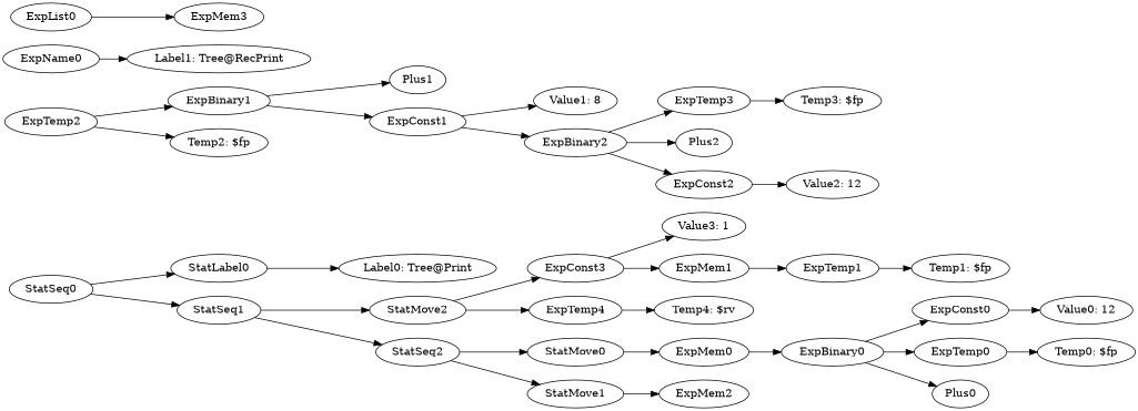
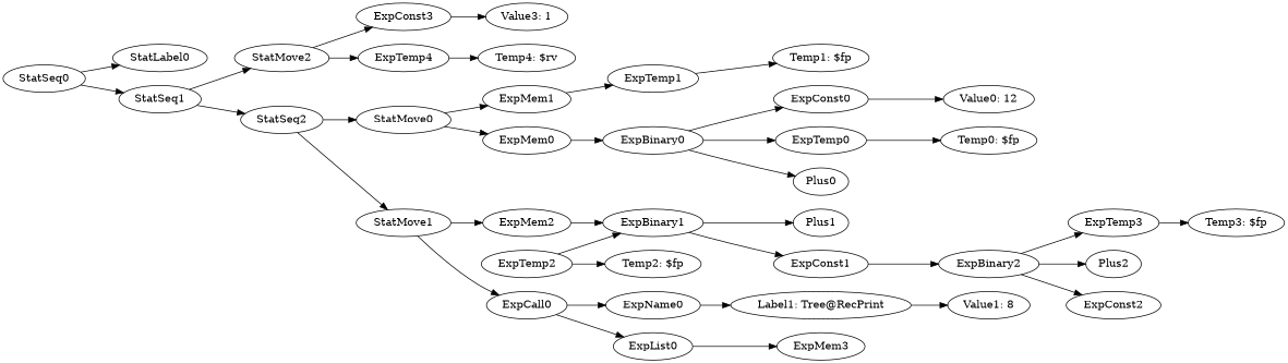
  digraph {
    ordering=out
    rankdir=LR
    ExpConst3
    "Value3: 1"
    StatMove2
    ExpTemp4
    "Temp4: $rv"
    StatSeq2
    StatMove0
    StatMove1
    ExpMem1
    ExpMem0
    ExpMem2
+   ExpCall0
    ExpTemp1
    ExpBinary0
    ExpBinary1
    ExpName0
    ExpList0
    "Temp1: $fp"
    ExpConst0
    "Value0: 12"
    ExpTemp0
    Plus0
    "Temp0: $fp"
    Plus1
    ExpConst1
    ExpTemp2
    "Temp2: $fp"
    "Value1: 8"
    ExpBinary2
    ExpTemp3
    Plus2
    ExpConst2
    "Temp3: $fp"
-   "Value2: 12"
    StatLabel0
-   "Label0: Tree@Print"
    StatSeq0
    StatSeq1
    "Label1: Tree@RecPrint"
    ExpMem3
    ExpConst3 -> "Value3: 1"
    StatMove2 -> ExpConst3
    StatMove2 -> ExpTemp4
    ExpTemp4 -> "Temp4: $rv"
    StatSeq2 -> StatMove0
    StatSeq2 -> StatMove1
-   ExpConst3 -> ExpMem1
+   StatMove0 -> ExpMem1
    StatMove0 -> ExpMem0
    StatMove1 -> ExpMem2
+   StatMove1 -> ExpCall0
    ExpMem1 -> ExpTemp1
    ExpMem0 -> ExpBinary0
+   ExpMem2 -> ExpBinary1
+   ExpCall0 -> ExpName0
+   ExpCall0 -> ExpList0
    ExpTemp1 -> "Temp1: $fp"
    ExpBinary0 -> ExpConst0
    ExpBinary0 -> ExpTemp0
    ExpBinary0 -> Plus0
    ExpBinary1 -> Plus1
    ExpBinary1 -> ExpConst1
    ExpName0 -> "Label1: Tree@RecPrint"
    ExpList0 -> ExpMem3
    ExpConst0 -> "Value0: 12"
    ExpTemp0 -> "Temp0: $fp"
-   ExpConst1 -> "Value1: 8"
+   "Label1: Tree@RecPrint" -> "Value1: 8"
    ExpConst1 -> ExpBinary2
    ExpTemp2 -> ExpBinary1
    ExpTemp2 -> "Temp2: $fp"
    ExpBinary2 -> ExpTemp3
    ExpBinary2 -> Plus2
    ExpBinary2 -> ExpConst2
    ExpTemp3 -> "Temp3: $fp"
-   ExpConst2 -> "Value2: 12"
-   StatLabel0 -> "Label0: Tree@Print"
    StatSeq0 -> StatLabel0
    StatSeq0 -> StatSeq1
    StatSeq1 -> StatMove2
    StatSeq1 -> StatSeq2
  }
